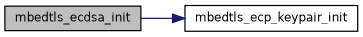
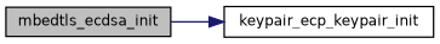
  digraph {
    rankdir=LR
    node [color=black fontname=Helvetica fontsize=10 shape=record style=filled]
    n1 [fillcolor=grey75 fontcolor=black height=0.2 label=mbedtls_ecdsa_init width=0.4]
-   n2 [fillcolor=white height=0.2 label=mbedtls_ecp_keypair_init width=0.4]
+   n2 [fillcolor=white height=0.2 label=keypair_ecp_keypair_init width=0.4]
    n1 -> n2 [color=midnightblue fontname=Helvetica fontsize=10 labelfontname=Helvetica labelfontsize=10 style=solid]
  }
